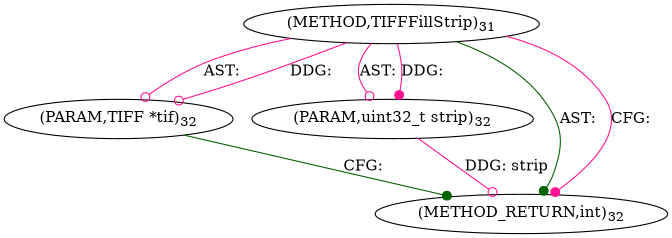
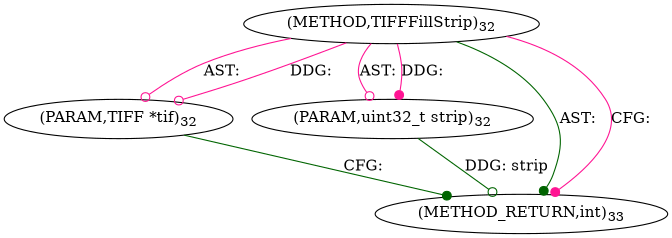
  digraph {
    edge [arrowhead=odot color=deeppink]
-   n1 [label=<(METHOD,TIFFFillStrip)<SUB>31</SUB>>]
+   n1 [label=<(METHOD,TIFFFillStrip)<SUB>32</SUB>>]
    n2 [label=<(PARAM,TIFF *tif)<SUB>32</SUB>>]
    n3 [label=<(PARAM,uint32_t strip)<SUB>32</SUB>>]
-   n4 [label=<(METHOD_RETURN,int)<SUB>32</SUB>>]
+   n4 [label=<(METHOD_RETURN,int)<SUB>33</SUB>>]
    n1 -> n2 [label="AST: "]
    n1 -> n2 [label="DDG: "]
    n1 -> n3 [label="AST: "]
    n1 -> n3 [arrowhead=dot label="DDG: "]
    n1 -> n4 [arrowhead=dot color=darkgreen label="AST: "]
    n1 -> n4 [arrowhead=dot label="CFG: "]
    n2 -> n4 [arrowhead=dot color=darkgreen label="CFG: "]
-   n3 -> n4 [label="DDG: strip"]
+   n3 -> n4 [color=darkgreen label="DDG: strip"]
  }
